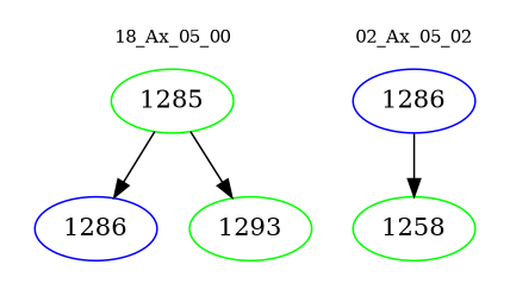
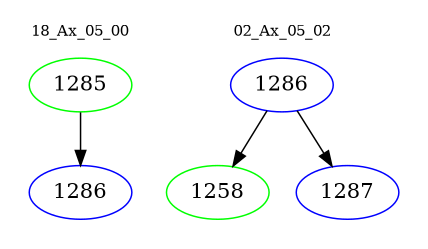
  digraph {
    node [color=green]
    edge [color=black]
    n1 [label=1285]
    n2 [color=blue label=1286]
-   n3 [label=1293]
    n4 [color=blue label=1286]
    n5 [label=1258]
+   n6 [color=blue label=1287]
    subgraph cluster_1 {
      color=white
      fontsize=10
      label="18_Ax_05_00"
      n1
      n2
-     n3
    }
    subgraph cluster_2 {
      color=white
      fontsize=10
      label="02_Ax_05_02"
      n4
      n5
+     n6
    }
    n1 -> n2
-   n1 -> n3
    n4 -> n5
+   n4 -> n6
  }
